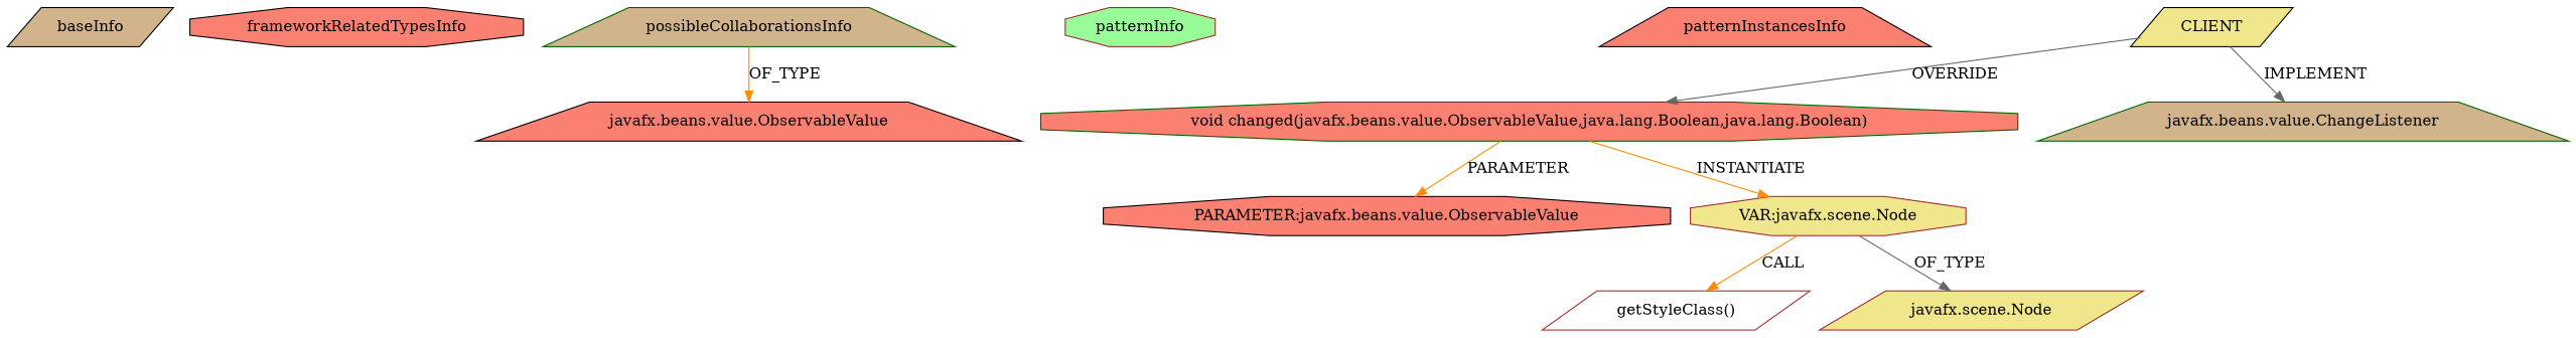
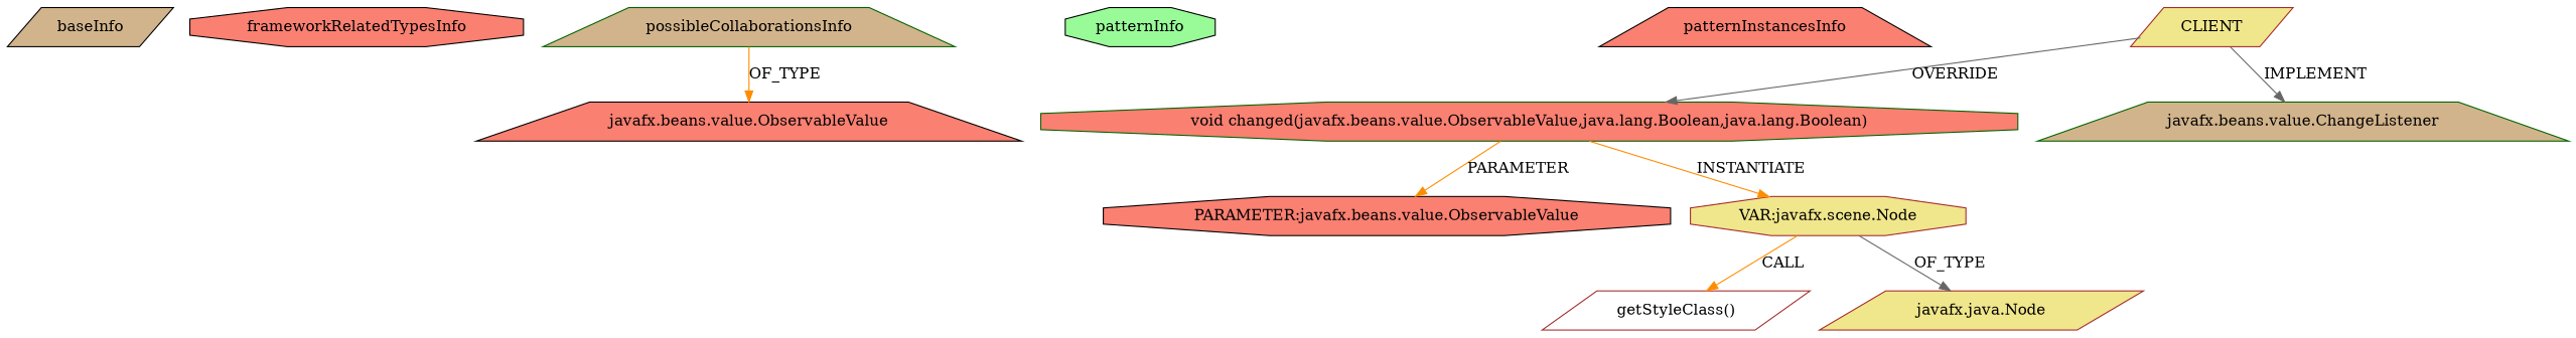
  digraph {
    node [color=black fillcolor=salmon shape=octagon style=filled isFrameworkType=false]
    edge [color=darkorange]
    baseInfo [category=pattern fillcolor=tan graphId=1113 isAnonymous=false possibleRelation=false shape=parallelogram isFrameworkType=""]
    frameworkRelatedTypesInfo [0="javafx.beans.value.ChangeListener" isFrameworkType=""]
    possibleCollaborationsInfo [color=darkgreen fillcolor=tan shape=trapezium isFrameworkType=""]
    n4 [label="javafx.beans.value.ObservableValue" shape=trapezium vertexType=FRAMEWORK_INTERFACE_TYPE]
-   patternInfo [color=brown fillcolor=palegreen frequency=2.0 patternRootClient=0 isFrameworkType=""]
+   patternInfo [fillcolor=palegreen frequency=2.0 patternRootClient=0 isFrameworkType=""]
    patternInstancesInfo [0="brunoborges-fx2048~/brunoborges-fx2048/fx2048-master/src/game2048/Board.java~Overlay~2230" 1="scheuchzer-raspi-fx-button~/scheuchzer-raspi-fx-button/raspi-fx-button-master/src/main/java/de/javamagazin/raspifxbutton/OnOffCssChangeListener.java~OnOffCssChangeListener~4101" shape=trapezium isFrameworkType=""]
    n7 [color=darkgreen label="void changed(javafx.beans.value.ObservableValue,java.lang.Boolean,java.lang.Boolean)" vertexType=OVERRIDING_METHOD_DECLARATION]
    n8 [label="PARAMETER:javafx.beans.value.ObservableValue" vertexType=PARAMETER_DECLARATION]
    n9 [color=brown fillcolor=khaki label="VAR:javafx.scene.Node" vertexType=VARIABLE_EXPRESION]
    n10 [color=brown fillcolor=white label="getStyleClass()" shape=parallelogram vertexType=INSIDE_CALL]
-   n11 [color=brown fillcolor=khaki label="javafx.scene.Node" shape=parallelogram vertexType=FRAMEWORK_CLASS_TYPE]
-   n12 [fillcolor=khaki label=CLIENT shape=parallelogram vertexType=ROOT_CLIENT_CLASS_DECLARATION]
+   n11 [color=brown fillcolor=khaki label="javafx.java.Node" shape=parallelogram vertexType=FRAMEWORK_CLASS_TYPE]
+   n12 [color=brown fillcolor=khaki label=CLIENT shape=parallelogram vertexType=ROOT_CLIENT_CLASS_DECLARATION]
    n13 [color=darkgreen fillcolor=tan label="javafx.beans.value.ChangeListener" shape=trapezium vertexType=FRAMEWORK_INTERFACE_TYPE]
    possibleCollaborationsInfo -> n4 [label=OF_TYPE]
    n7 -> n8 [label=PARAMETER]
    n7 -> n9 [label=INSTANTIATE]
    n9 -> n10 [label=CALL]
    n9 -> n11 [color=gray40 label=OF_TYPE]
    n12 -> n7 [color=gray40 label=OVERRIDE]
    n12 -> n13 [color=gray40 label=IMPLEMENT]
  }
